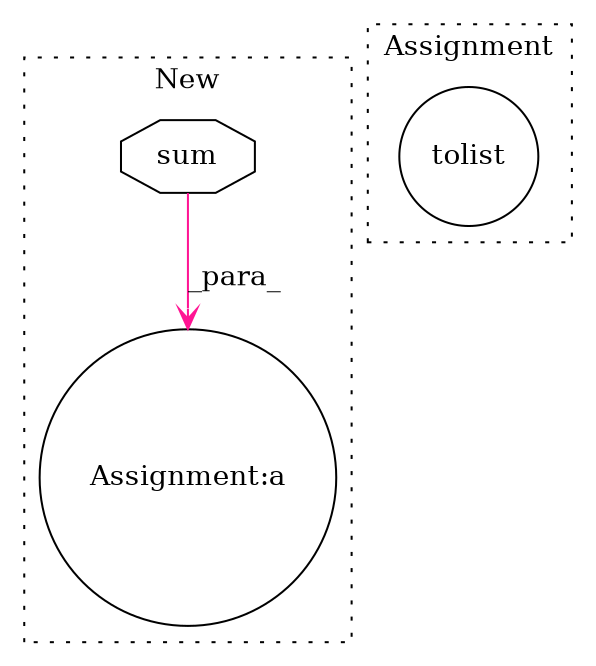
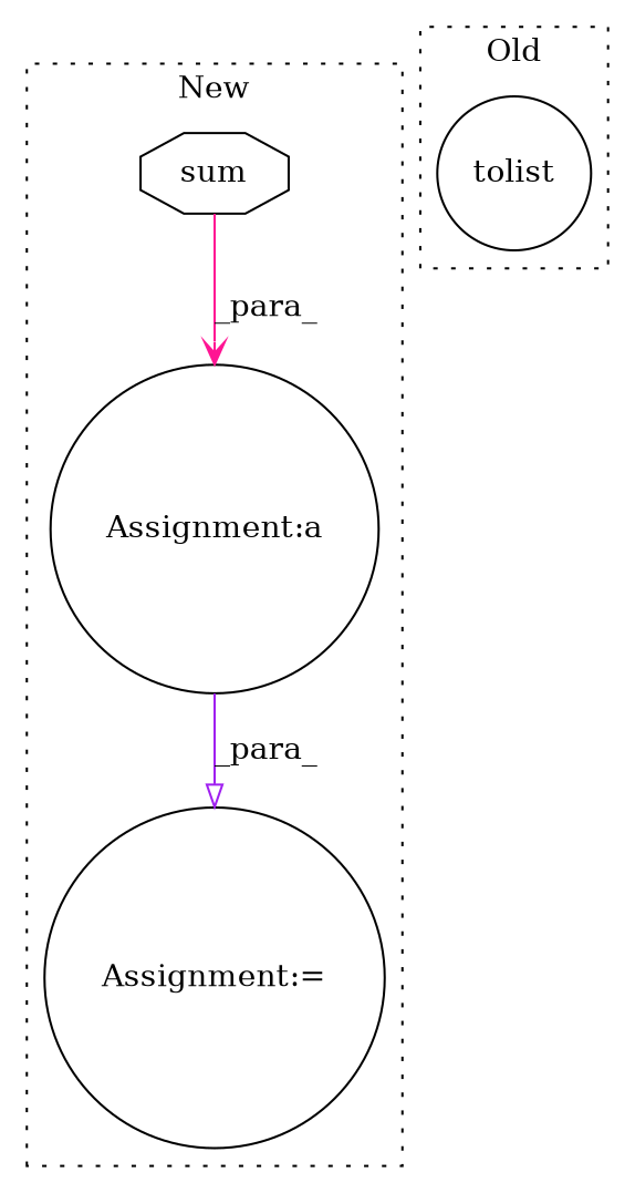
  digraph {
    node [a=32 shape=circle]
    n1 [l="4,1" label=sum s="5979,5984" shape=octagon]
+   n2 [a=7 l=1 label="Assignment:=" s=6165]
    n3 [a=27 l=3 label="Assignment:a" s=6186]
    n4 [l=8 label=tolist s=5427]
    subgraph cluster_1 {
      label=New
      style=dotted
      n1
+     n2
      n3
    }
    subgraph cluster_2 {
-     label=Assignment
+     label=Old
      style=dotted
      n4
    }
    n1 -> n3 [arrowhead=vee color=deeppink label=_para_]
+   n3 -> n2 [arrowhead=onormal color=purple label=_para_]
  }
